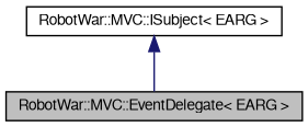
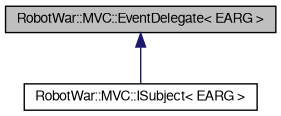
  digraph {
    node [color=black fontname=FreeSans fontsize=10 shape=record style=filled]
    n1 [fillcolor=grey75 fontcolor=black height=0.2 label="RobotWar::MVC::EventDelegate\< EARG \>" width=0.4]
    n2 [fillcolor=white height=0.2 label="RobotWar::MVC::ISubject\< EARG \>" width=0.4]
-   n2 -> n1 [color=midnightblue dir=back fontname=FreeSans fontsize=10 labelfontname=FreeSans labelfontsize=10 style=solid]
+   n1 -> n2 [color=midnightblue dir=back fontname=FreeSans fontsize=10 labelfontname=FreeSans labelfontsize=10 style=solid]
  }
